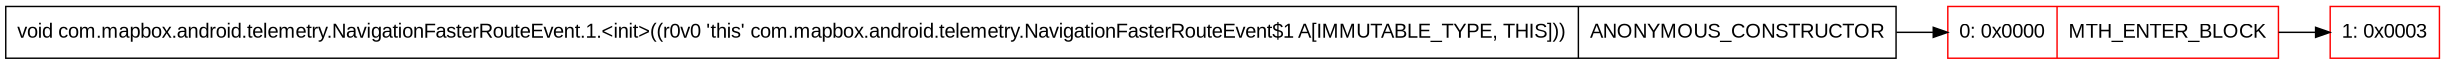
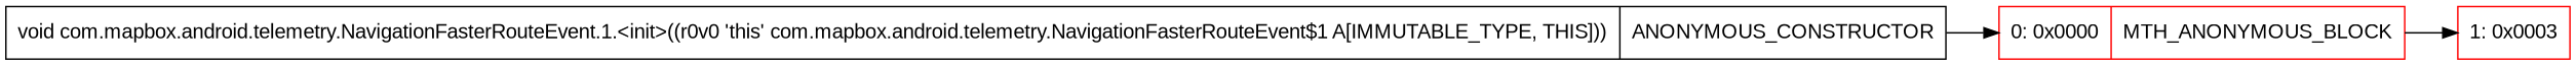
  digraph {
    rankdir=LR
    fontname="Liberation Sans"
    node [color=red shape=record fontname="Liberation Sans"]
    edge [fontname="Liberation Sans"]
-   n1 [label="{0\:\ 0x0000|MTH_ENTER_BLOCK\l}"]
+   n1 [label="{0\:\ 0x0000|MTH_ANONYMOUS_BLOCK\l}"]
    n2 [label="{1\:\ 0x0003}"]
    n3 [label="{void com.mapbox.android.telemetry.NavigationFasterRouteEvent.1.\<init\>((r0v0 'this' com.mapbox.android.telemetry.NavigationFasterRouteEvent$1 A[IMMUTABLE_TYPE, THIS]))  | ANONYMOUS_CONSTRUCTOR\l}" color=""]
    subgraph cluster_1 {
      label="R(0)"
    }
    n1 -> n2
    n3 -> n1
  }
